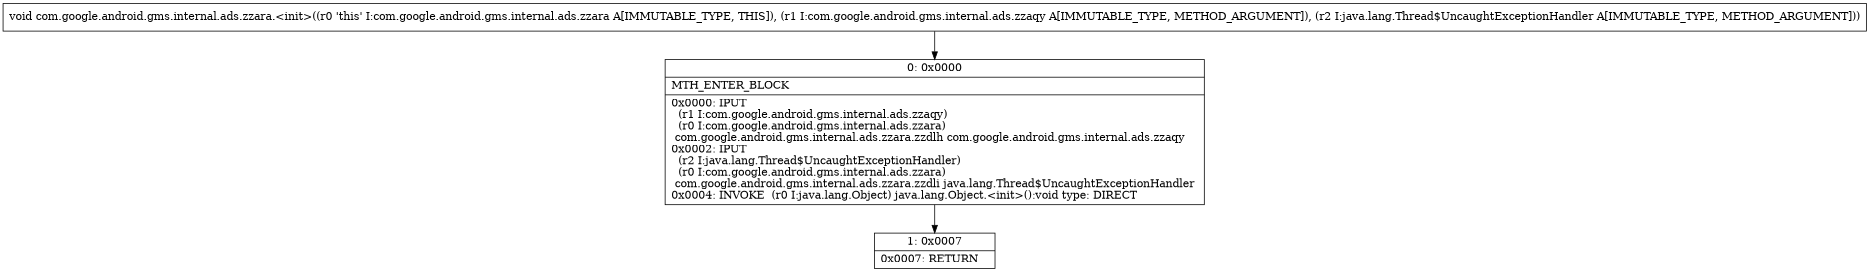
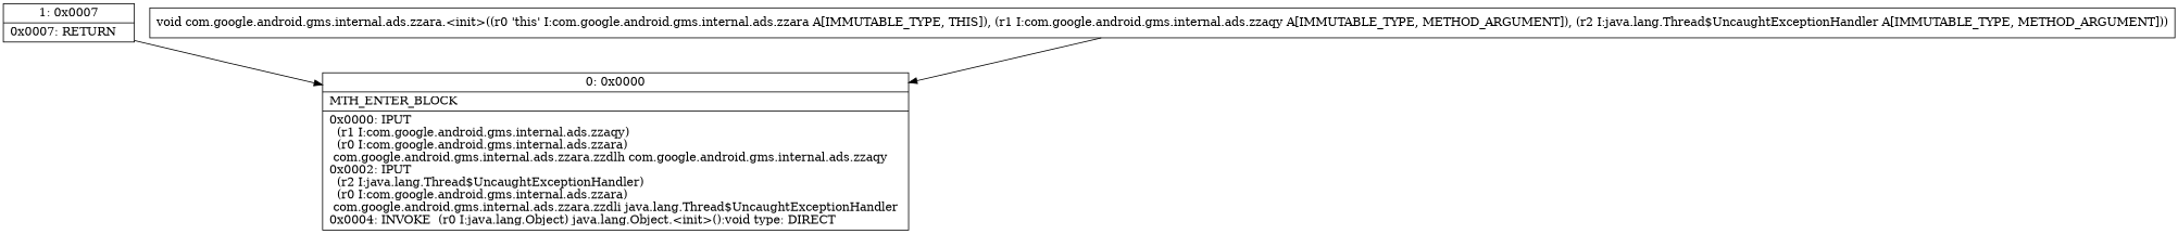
  digraph {
    node [shape=record]
    n1 [label="{0\:\ 0x0000|MTH_ENTER_BLOCK\l|0x0000: IPUT  \l  (r1 I:com.google.android.gms.internal.ads.zzaqy)\l  (r0 I:com.google.android.gms.internal.ads.zzara)\l com.google.android.gms.internal.ads.zzara.zzdlh com.google.android.gms.internal.ads.zzaqy \l0x0002: IPUT  \l  (r2 I:java.lang.Thread$UncaughtExceptionHandler)\l  (r0 I:com.google.android.gms.internal.ads.zzara)\l com.google.android.gms.internal.ads.zzara.zzdli java.lang.Thread$UncaughtExceptionHandler \l0x0004: INVOKE  (r0 I:java.lang.Object) java.lang.Object.\<init\>():void type: DIRECT \l}"]
    n2 [label="{1\:\ 0x0007|0x0007: RETURN   \l}"]
    n3 [label="{void com.google.android.gms.internal.ads.zzara.\<init\>((r0 'this' I:com.google.android.gms.internal.ads.zzara A[IMMUTABLE_TYPE, THIS]), (r1 I:com.google.android.gms.internal.ads.zzaqy A[IMMUTABLE_TYPE, METHOD_ARGUMENT]), (r2 I:java.lang.Thread$UncaughtExceptionHandler A[IMMUTABLE_TYPE, METHOD_ARGUMENT])) }"]
-   n1 -> n2
+   n2 -> n1
    n3 -> n1
  }
